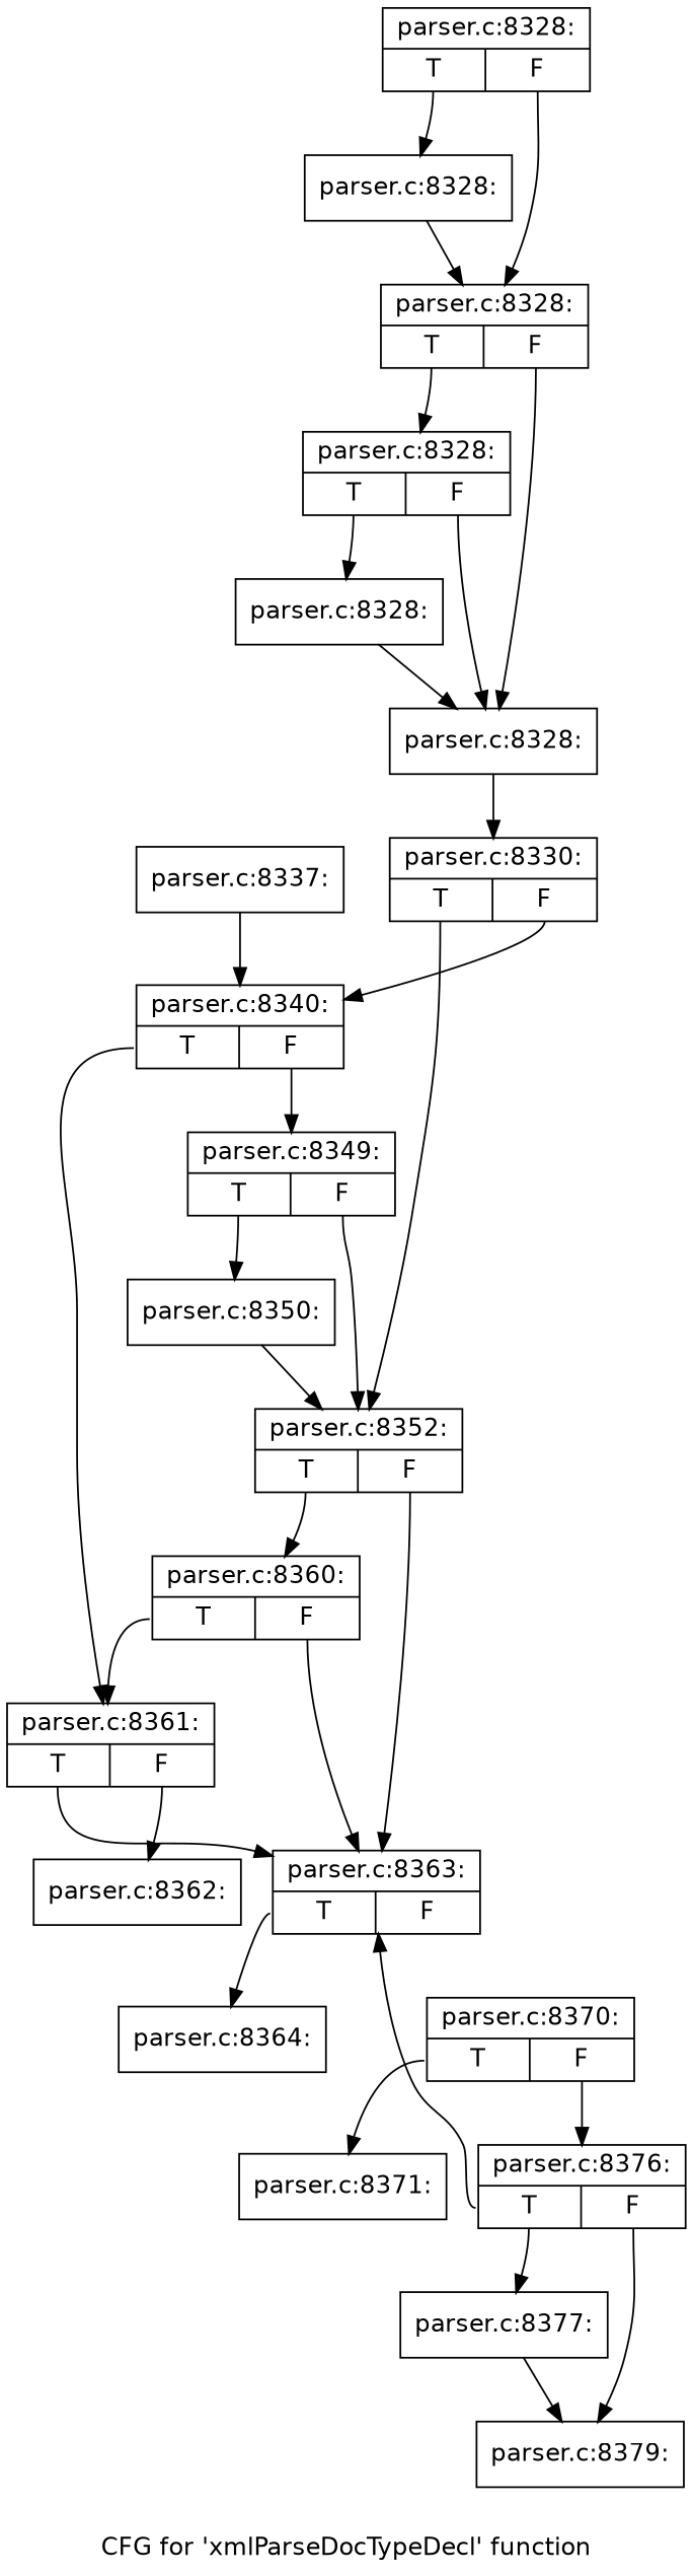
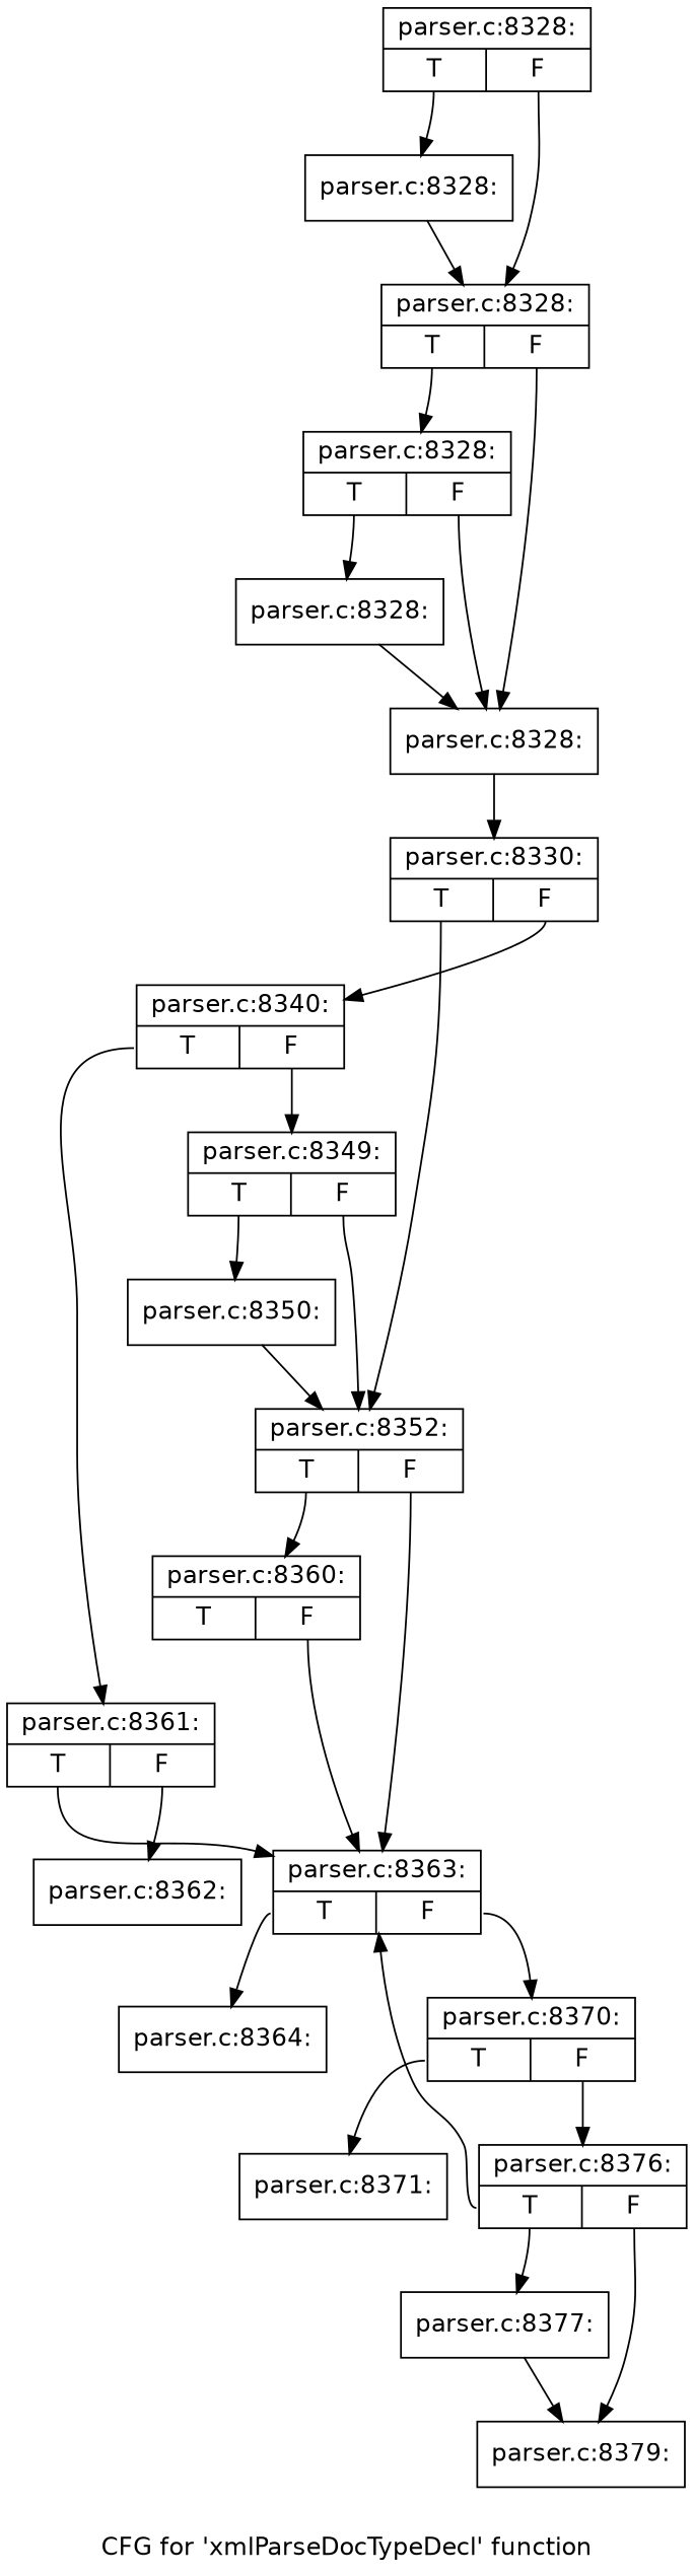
  digraph {
    fontname="DejaVu Sans"
    label="CFG for 'xmlParseDocTypeDecl' function"
    node [fontname="DejaVu Sans" shape=record]
    edge [fontname="DejaVu Sans" tailport=s0]
    n1 [label="{parser.c:8328:|{<s0>T|<s1>F}}"]
    n2 [label="{parser.c:8328:}"]
    n3 [label="{parser.c:8328:|{<s0>T|<s1>F}}"]
    n4 [label="{parser.c:8328:|{<s0>T|<s1>F}}"]
    n5 [label="{parser.c:8328:}"]
    n6 [label="{parser.c:8328:}"]
    n7 [label="{parser.c:8330:|{<s0>T|<s1>F}}"]
    n8 [label="{parser.c:8340:|{<s0>T|<s1>F}}"]
    n9 [label="{parser.c:8352:|{<s0>T|<s1>F}}"]
-   n10 [label="{parser.c:8337:}"]
    n11 [label="{parser.c:8349:|{<s0>T|<s1>F}}"]
    n12 [label="{parser.c:8361:|{<s0>T|<s1>F}}"]
    n13 [label="{parser.c:8350:}"]
    n14 [label="{parser.c:8360:|{<s0>T|<s1>F}}"]
    n15 [label="{parser.c:8363:|{<s0>T|<s1>F}}"]
    n16 [label="{parser.c:8364:}"]
    n17 [label="{parser.c:8370:|{<s0>T|<s1>F}}"]
    n18 [label="{parser.c:8362:}"]
    n19 [label="{parser.c:8371:}"]
    n20 [label="{parser.c:8376:|{<s0>T|<s1>F}}"]
    n21 [label="{parser.c:8377:}"]
    n22 [label="{parser.c:8379:}"]
    n1 -> n2
    n1 -> n3 [tailport=s1]
    n2 -> n3
    n3 -> n4
    n3 -> n5 [tailport=s1]
    n4 -> n5 [tailport=s1]
    n4 -> n6
    n5 -> n7
    n6 -> n5
    n7 -> n8 [tailport=s1]
    n7 -> n9
    n8 -> n11 [tailport=s1]
    n8 -> n12
    n9 -> n14
    n9 -> n15 [tailport=s1]
-   n10 -> n8
    n11 -> n9 [tailport=s1]
    n11 -> n13
    n12 -> n15
    n12 -> n18 [tailport=s1]
    n13 -> n9
-   n14 -> n12
    n14 -> n15 [tailport=s1]
    n15 -> n16
+   n15 -> n17 [tailport=s1]
    n17 -> n19
    n17 -> n20 [tailport=s1]
    n20 -> n15
    n20 -> n21
    n20 -> n22 [tailport=s1]
    n21 -> n22
  }
